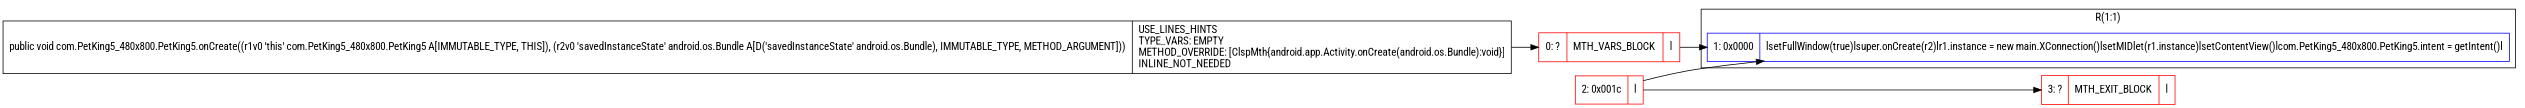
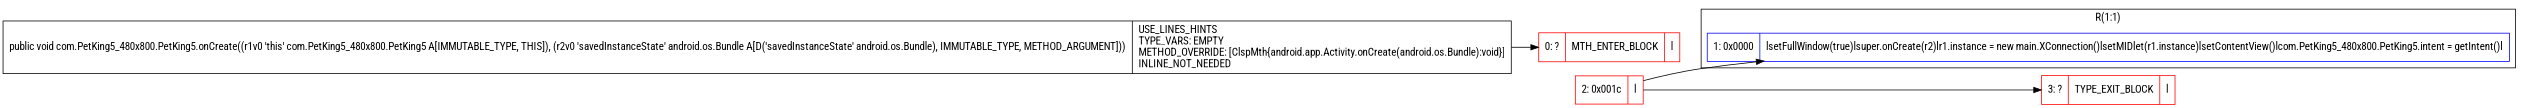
  digraph {
    fontname="Roboto Condensed"
    rankdir=LR
    node [color=red fontname="Roboto Condensed" shape=record]
    edge [fontname="Roboto Condensed"]
    n1 [color=blue label="{1\:\ 0x0000|lsetFullWindow(true)lsuper.onCreate(r2)lr1.instance = new main.XConnection()lsetMIDlet(r1.instance)lsetContentView()lcom.PetKing5_480x800.PetKing5.intent = getIntent()l}"]
    n2 [label="{2\:\ 0x001c|l}"]
-   n3 [label="{3\:\ ?|MTH_EXIT_BLOCK\l|l}"]
-   n4 [label="{0\:\ ?|MTH_VARS_BLOCK\l|l}"]
+   n3 [label="{3\:\ ?|TYPE_EXIT_BLOCK\l|l}"]
+   n4 [label="{0\:\ ?|MTH_ENTER_BLOCK\l|l}"]
    n5 [label="{public void com.PetKing5_480x800.PetKing5.onCreate((r1v0 'this' com.PetKing5_480x800.PetKing5 A[IMMUTABLE_TYPE, THIS]), (r2v0 'savedInstanceState' android.os.Bundle A[D('savedInstanceState' android.os.Bundle), IMMUTABLE_TYPE, METHOD_ARGUMENT]))  | USE_LINES_HINTS\lTYPE_VARS: EMPTY\lMETHOD_OVERRIDE: [ClspMth\{android.app.Activity.onCreate(android.os.Bundle):void\}]\lINLINE_NOT_NEEDED\l}" color=""]
    subgraph cluster_1 {
      label="R(1:1)"
      n1
    }
    n2 -> n1
    n2 -> n3
-   n4 -> n1
    n5 -> n4
  }
